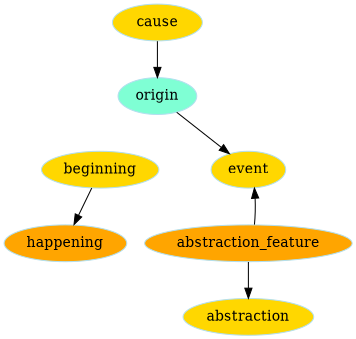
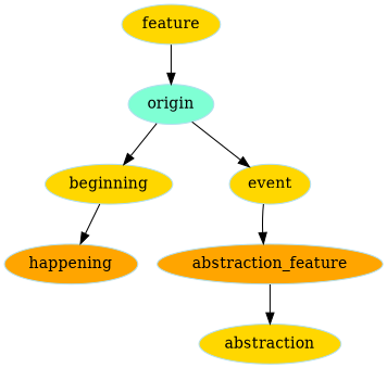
  digraph {
    node [color=lightblue2 fillcolor=gold style=filled]
    origin [fillcolor=aquamarine]
-   cause
+   cause [label=feature]
    beginning
    event
    happening [fillcolor=orange]
    n6 [fillcolor=orange label=abstraction_feature]
    abstraction
+   origin -> beginning
    origin -> event
    cause -> origin
    beginning -> happening
-   n6 -> event
+   event -> n6
    n6 -> abstraction
  }
